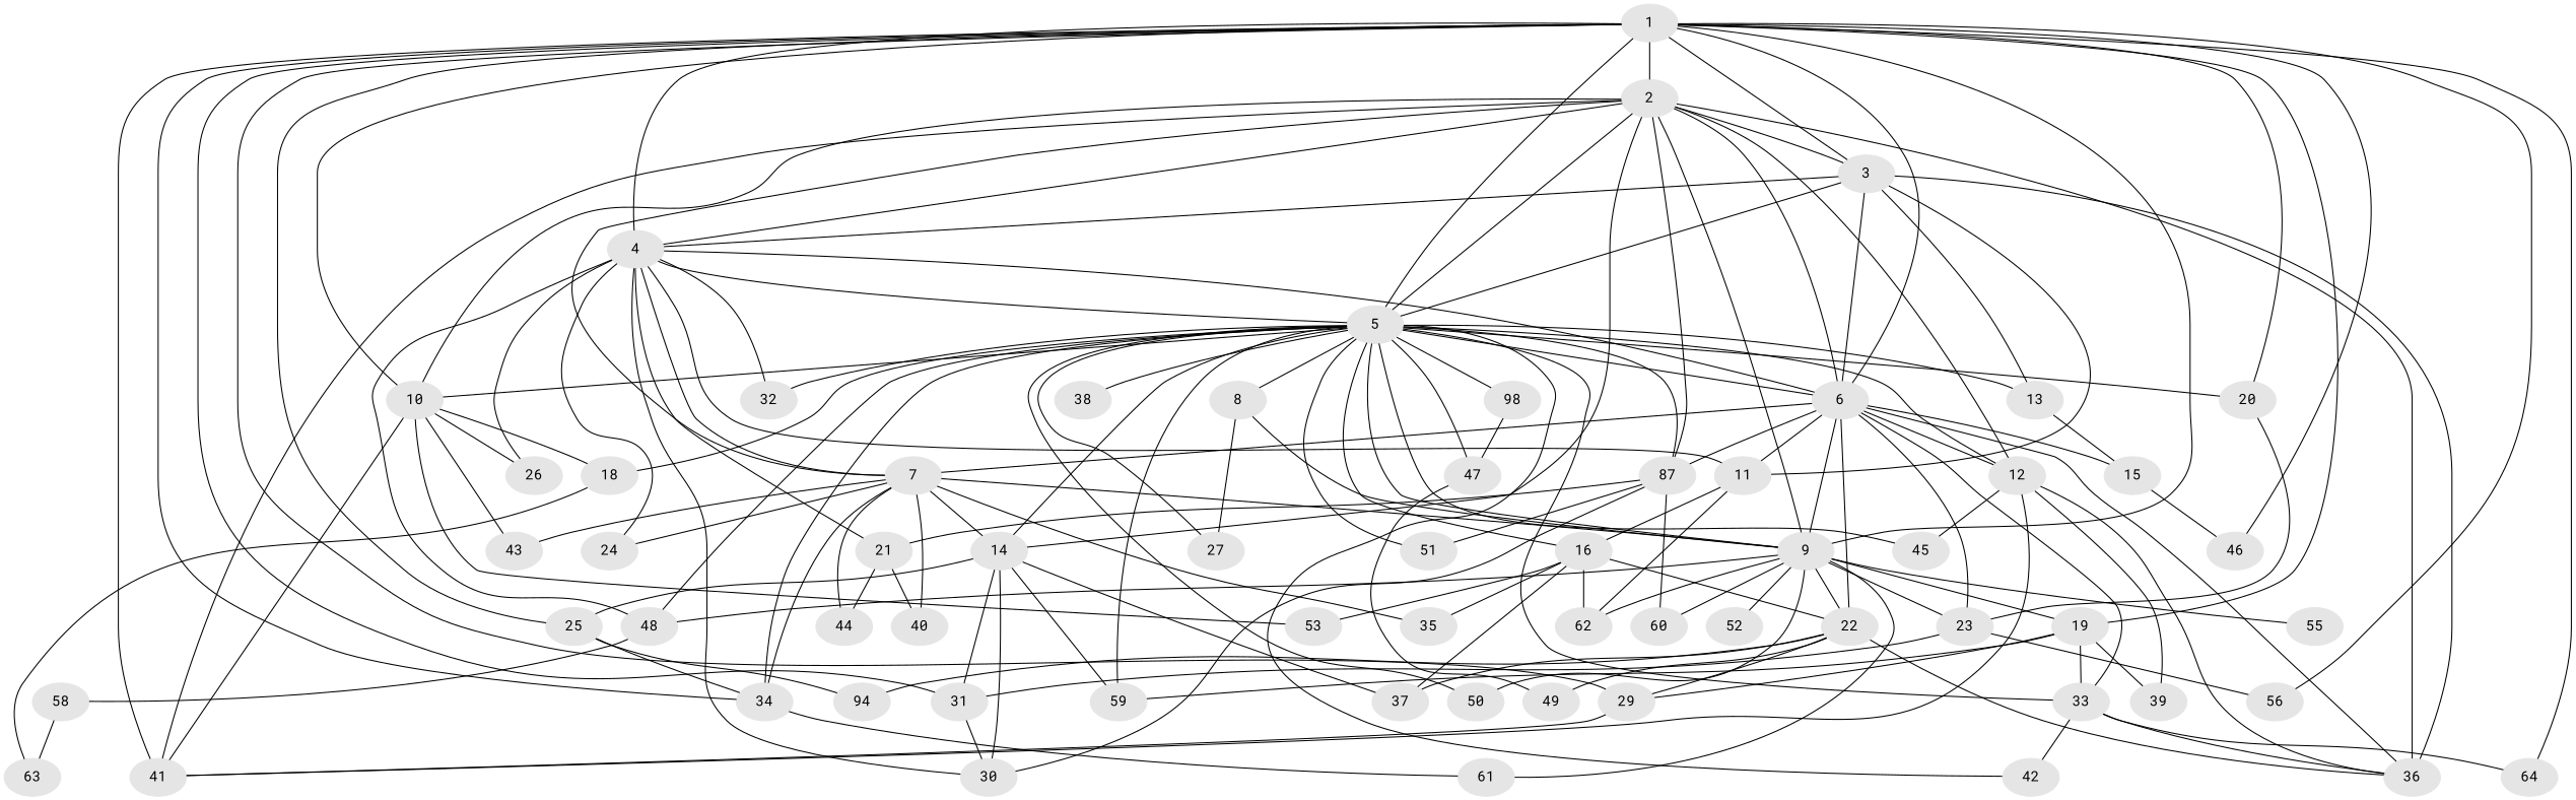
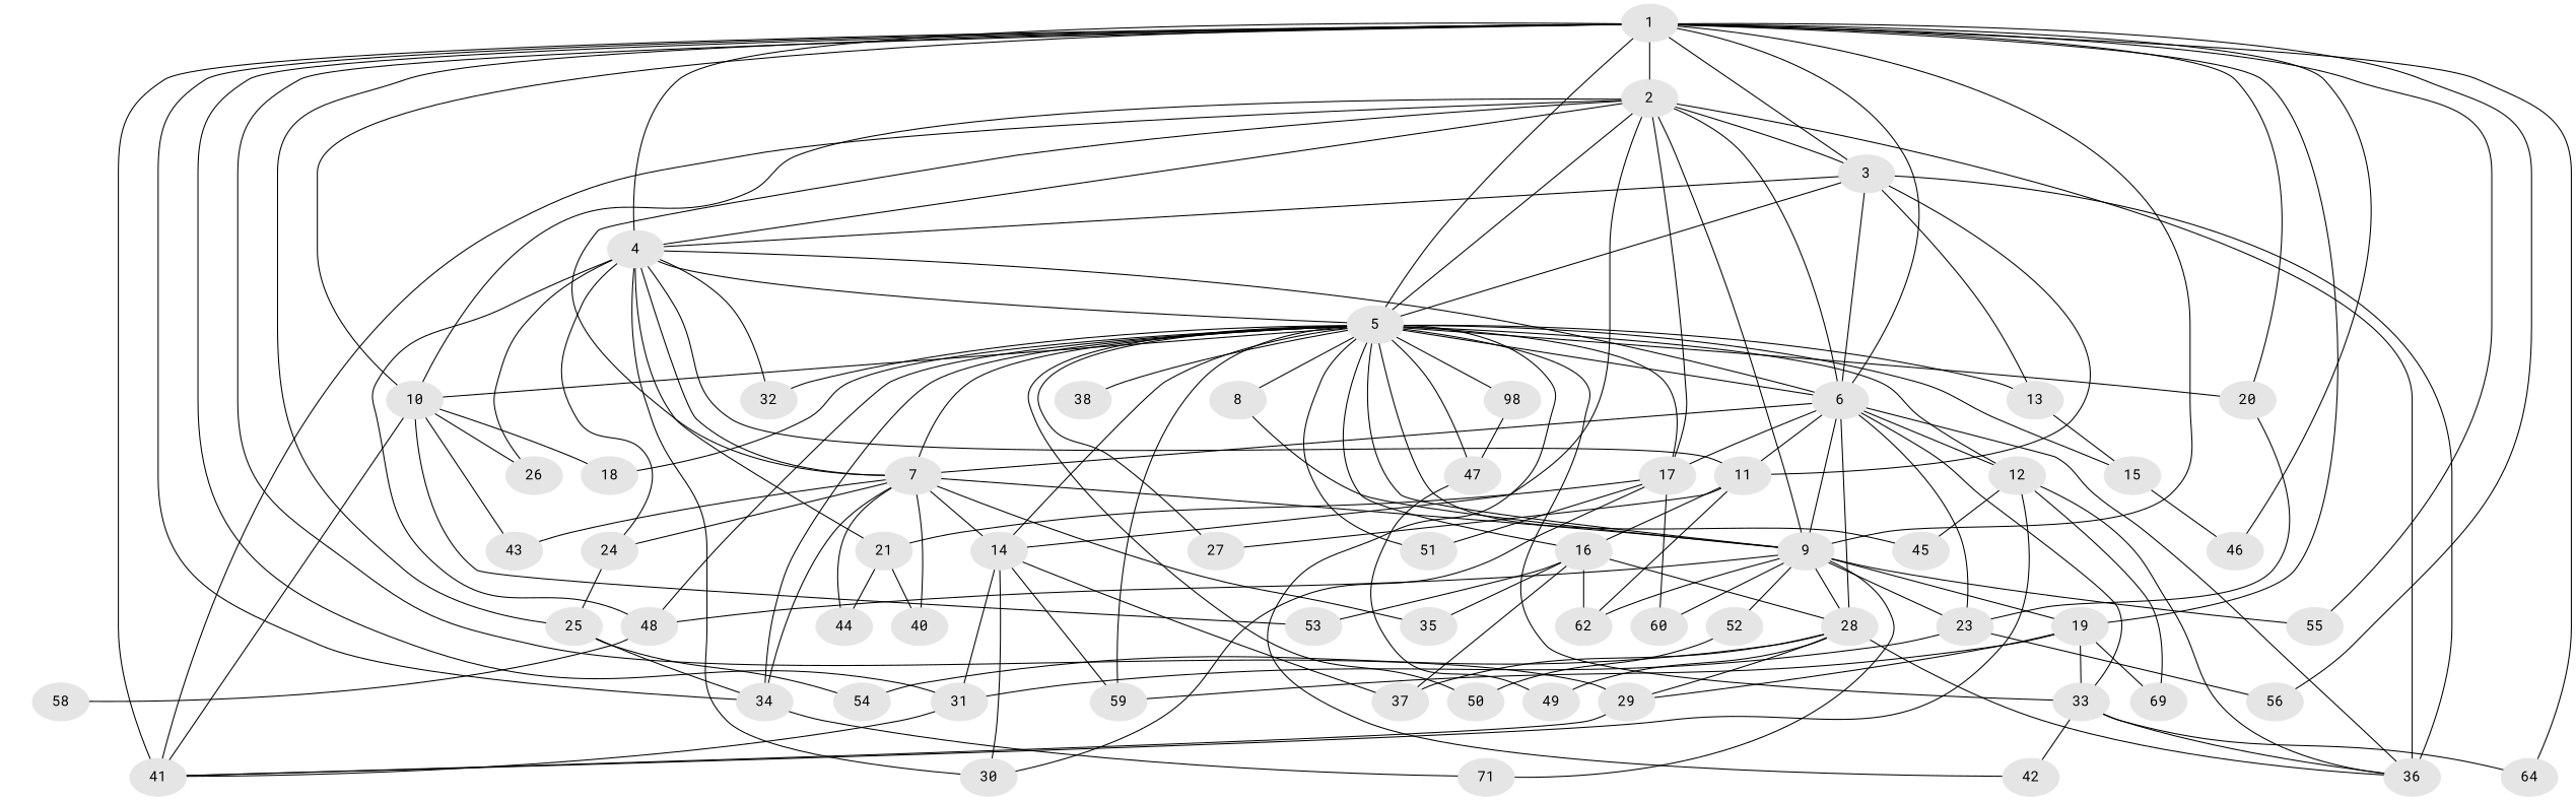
  graph {
    fontname="Roboto Mono"
    node [color=gray90 fontname="Roboto Mono" style=filled]
    edge [fontname="Roboto Mono" weight=1.0]
    1
    2
    3
    4
    5
    6
    9
    10
    19
    20
    25
    29
    31
    34
    41
    46
    55
    56
    64
    7
    12
    14
-   17 [label=87]
+   17
    36
    11
    13
    21
    24
    26
    30
    32
    48
    8
    15
    16
    18
    27
    n38 [label=98]
    33
    38
    42
    45
    47
    50
    51
    59
-   22
+   22 [label=28]
    23
    52
    60
-   61
+   61 [label=71]
    62
    43
    53
-   39
-   54 [label=94]
+   39 [label=69]
+   54
    35
    40
    44
    37
    58
-   63
    49
    1 -- 2 [weight=4.0]
    1 -- 3 [weight=4.0]
    1 -- 4 [weight=2.0]
    1 -- 5 [weight=4.0]
    1 -- 6 [weight=2.0]
    1 -- 9 [weight=3.0]
    1 -- 10 [weight=2.0]
    1 -- 19
    1 -- 20
    1 -- 25
    1 -- 29 [weight=3.0]
    1 -- 31 [weight=2.0]
    1 -- 34
    1 -- 41
    1 -- 46
+   1 -- 55
    1 -- 56
    1 -- 64
    2 -- 3 [weight=4.0]
    2 -- 4 [weight=2.0]
    2 -- 5 [weight=4.0]
    2 -- 6 [weight=3.0]
    2 -- 9
    2 -- 10
    2 -- 41 [weight=4.0]
    2 -- 7
-   2 -- 12
    2 -- 14
    2 -- 17
    2 -- 36 [weight=5.0]
    3 -- 4 [weight=3.0]
    3 -- 5 [weight=4.0]
    3 -- 6 [weight=2.0]
    3 -- 36
    3 -- 11 [weight=4.0]
    3 -- 13 [weight=3.0]
    4 -- 5 [weight=2.0]
    4 -- 6
    4 -- 7
    4 -- 11 [weight=2.0]
    4 -- 21
    4 -- 24
    4 -- 26
    4 -- 30
    4 -- 32
    4 -- 48
    5 -- 6 [weight=2.0]
    5 -- 9 [weight=5.0]
    5 -- 10 [weight=2.0]
    5 -- 20
    5 -- 34
+   5 -- 7
    5 -- 12
    5 -- 14
    5 -- 17
    5 -- 13 [weight=2.0]
    5 -- 32
    5 -- 48
    5 -- 8 [weight=4.0]
-   6 -- 15
+   5 -- 15
    5 -- 16 [weight=2.0]
    5 -- 18
    5 -- 27
    5 -- n38
    5 -- 33 [weight=2.0]
    5 -- 38 [weight=2.0]
    5 -- 42
    5 -- 45
    5 -- 47
    5 -- 50
    5 -- 51
    5 -- 59
    6 -- 9 [weight=16.0]
    6 -- 7
    6 -- 12 [weight=2.0]
    6 -- 17
    6 -- 36
    6 -- 11
    6 -- 33
    6 -- 22 [weight=2.0]
    6 -- 23
    9 -- 19
    9 -- 55
    9 -- 48
-   9 -- 50
+   52 -- 50
    9 -- 22
    9 -- 23
    9 -- 52
    9 -- 60
    9 -- 61
    9 -- 62
    10 -- 41
    10 -- 26
    10 -- 18
    10 -- 43
    10 -- 53
    19 -- 29
    19 -- 33
    19 -- 59
    19 -- 39
    20 -- 23
    25 -- 34
    25 -- 54
    29 -- 41
-   31 -- 30
+   31 -- 41
    34 -- 61
    7 -- 9
    7 -- 34
    7 -- 14
    7 -- 24
    7 -- 43
    7 -- 35
    7 -- 40
    7 -- 44
    12 -- 41
    12 -- 36
    12 -- 45
    12 -- 39
-   14 -- 25
+   24 -- 25
    14 -- 31
    14 -- 30
    14 -- 59
    14 -- 37
    17 -- 21
    17 -- 30
    17 -- 51
    17 -- 60
    11 -- 16
    11 -- 62
    13 -- 15
    21 -- 40
    21 -- 44
    48 -- 58
    8 -- 9
-   8 -- 27
+   11 -- 27
    15 -- 46
    16 -- 22
    16 -- 62
    16 -- 53
    16 -- 35
    16 -- 37
-   18 -- 63
    n38 -- 47
    33 -- 64
    33 -- 36 [weight=2.0]
    33 -- 42
    47 -- 49
    22 -- 29
    22 -- 36
    22 -- 54
    22 -- 37
    22 -- 49
    23 -- 31 [weight=2.0]
    23 -- 56
-   58 -- 63
  }
